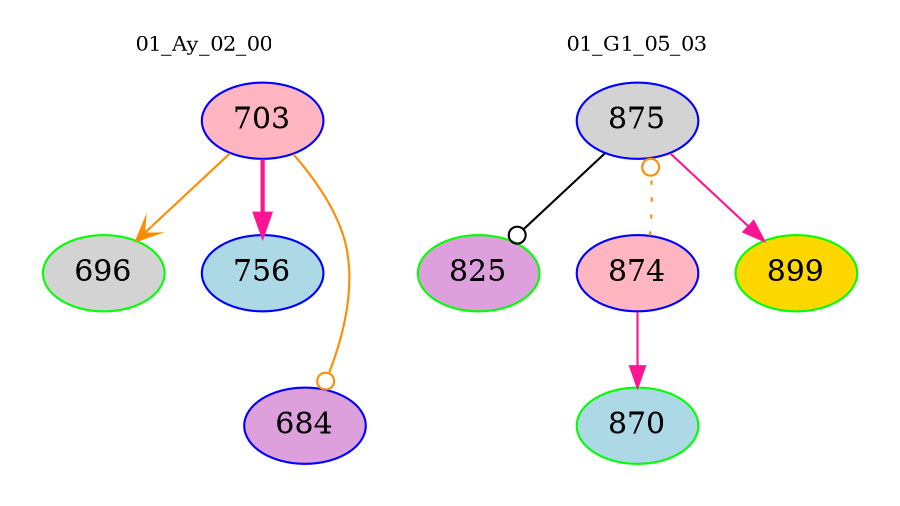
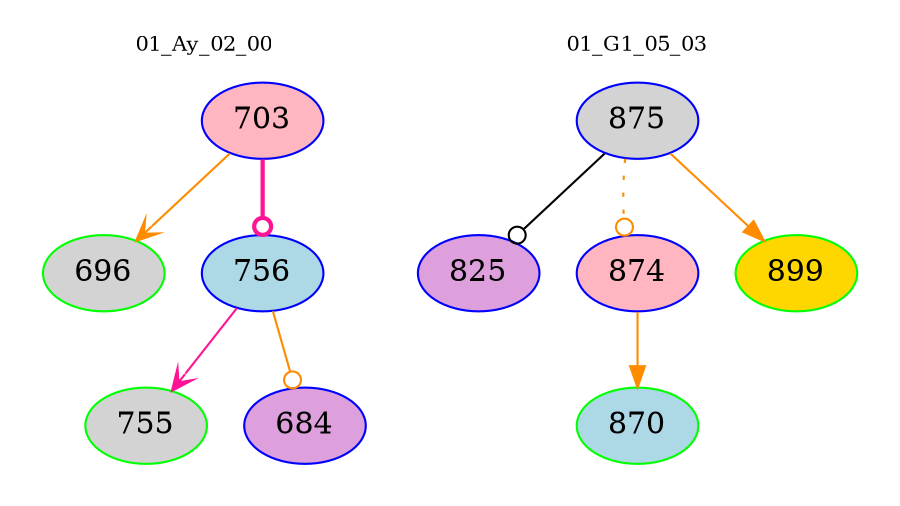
  digraph {
    node [color=blue fillcolor=lightgrey style=filled]
    edge [arrowhead=odot color=darkorange style=solid]
    n1 [fillcolor=lightpink label=703]
    n2 [color=green label=696]
    n3 [fillcolor=lightblue label=756]
    n4 [fillcolor=plum label=684]
+   n5 [color=green label=755]
    n6 [label=875]
-   n7 [color=green fillcolor=plum label=825]
+   n7 [fillcolor=plum label=825]
    n8 [fillcolor=lightpink label=874]
    n9 [color=green fillcolor=gold label=899]
    n10 [color=green fillcolor=lightblue label=870]
    subgraph cluster_1 {
      color=white
      fontsize=10
      label="01_Ay_02_00"
      n1
      n2
      n3
      n4
+     n5
    }
    subgraph cluster_2 {
      color=white
      fontsize=10
      label="01_G1_05_03"
      n6
      n7
      n8
      n9
      n10
    }
    n1 -> n2 [arrowhead=vee]
-   n1 -> n3 [arrowhead=normal color=deeppink style=bold]
-   n1 -> n4
+   n1 -> n3 [color=deeppink style=bold]
+   n3 -> n4
+   n3 -> n5 [arrowhead=vee color=deeppink]
    n6 -> n7 [color=black]
-   n8 -> n6 [style=dotted]
-   n6 -> n9 [arrowhead=normal color=deeppink]
-   n8 -> n10 [arrowhead=normal color=deeppink]
+   n6 -> n8 [style=dotted]
+   n6 -> n9 [arrowhead=normal]
+   n8 -> n10 [arrowhead=normal]
  }
